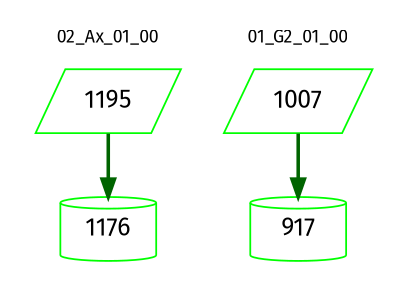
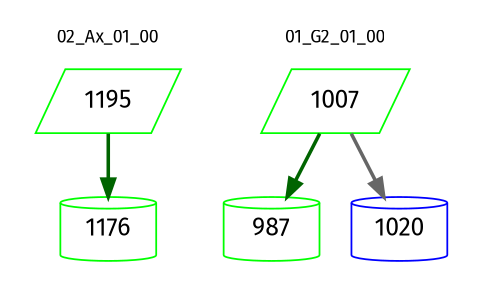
  digraph {
    fontname="Fira Sans"
    node [color=green fontname="Fira Sans" shape=cylinder]
    edge [color=darkgreen fontname="Fira Sans" style=bold]
    n1 [label=1195 shape=parallelogram]
    n2 [label=1176]
    n3 [label=1007 shape=parallelogram]
-   n4 [label=917]
+   n4 [label=987]
+   n5 [color=blue label=1020]
    subgraph cluster_1 {
      color=white
      fontsize=10
      label="02_Ax_01_00"
      n1
      n2
    }
    subgraph cluster_2 {
      color=white
      fontsize=10
      label="01_G2_01_00"
      n3
      n4
+     n5
    }
    n1 -> n2
    n3 -> n4
+   n3 -> n5 [color=gray40]
  }
